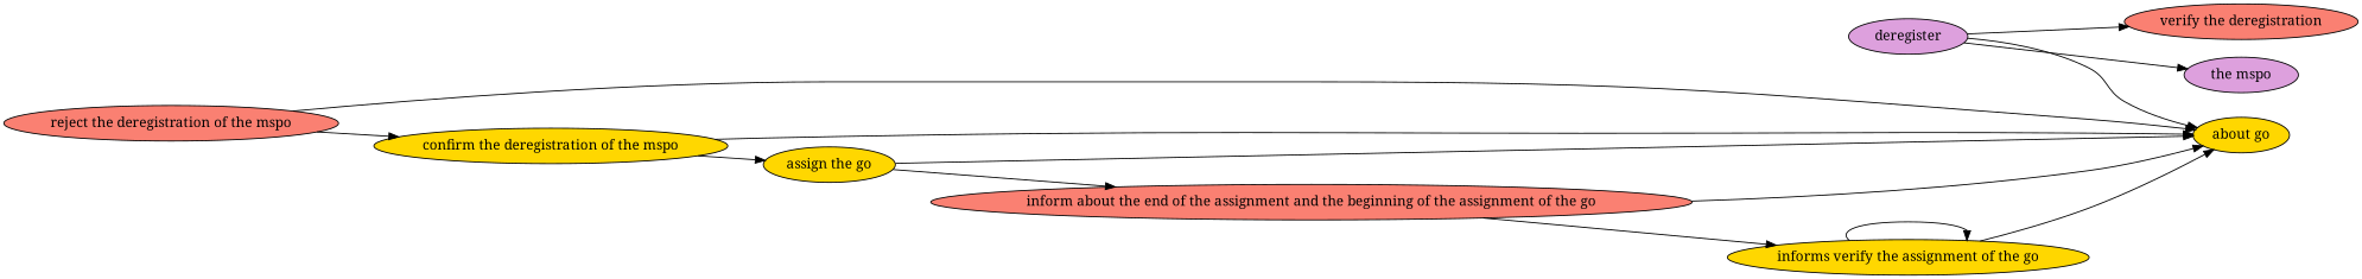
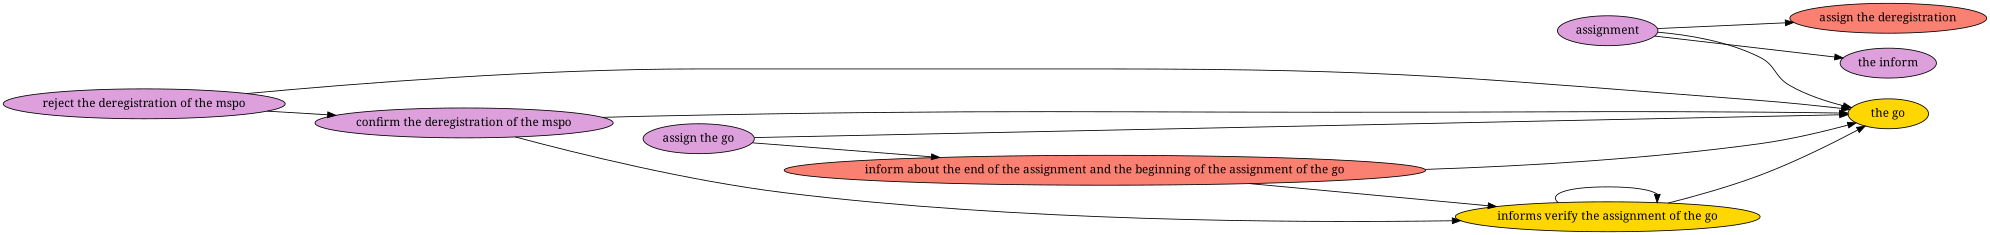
  digraph {
    fontname="Noto Serif"
    rankdir=LR
    node [fillcolor=gold fontname="Noto Serif" style=filled]
    edge [attrs="{'type': 'actor performer', 'label': 'actor performer'}" fontname="Noto Serif"]
-   deregister [attrs="{'type': 'Activity', 'label': 'deregister'}" fillcolor=plum]
-   "verify the deregistration" [attrs="{'type': 'Activity', 'label': 'verify the deregistration'}" fillcolor=salmon]
-   "the mspo" [attrs="{'type': 'Actor', 'label': 'the mspo'}" fillcolor=plum]
-   "the go" [attrs="{'type': 'Actor', 'label': 'the go'}" label="about go"]
-   "reject the deregistration of the mspo" [attrs="{'type': 'Activity', 'label': 'reject the deregistration of the mspo'}" fillcolor=salmon]
-   "confirm the deregistration of the mspo" [attrs="{'type': 'Activity', 'label': 'confirm the deregistration of the mspo'}"]
-   "assign the go" [attrs="{'type': 'Activity', 'label': 'assign the go'}"]
+   deregister [attrs="{'type': 'Activity', 'label': 'deregister'}" fillcolor=plum label=assignment]
+   "verify the deregistration" [attrs="{'type': 'Activity', 'label': 'verify the deregistration'}" fillcolor=salmon label="assign the deregistration"]
+   "the mspo" [attrs="{'type': 'Actor', 'label': 'the mspo'}" fillcolor=plum label="the inform"]
+   "the go" [attrs="{'type': 'Actor', 'label': 'the go'}"]
+   "reject the deregistration of the mspo" [attrs="{'type': 'Activity', 'label': 'reject the deregistration of the mspo'}" fillcolor=plum]
+   "confirm the deregistration of the mspo" [attrs="{'type': 'Activity', 'label': 'confirm the deregistration of the mspo'}" fillcolor=plum]
+   "assign the go" [attrs="{'type': 'Activity', 'label': 'assign the go'}" fillcolor=plum]
    "inform about the end of the assignment and the beginning of the assignment of the go" [attrs="{'type': 'Activity', 'label': 'inform about the end of the assignment and the beginning of the assignment of the go'}" fillcolor=salmon]
    n9 [attrs="{'type': 'Activity', 'label': 'informs about the assignment of the go'}" label="informs verify the assignment of the go"]
    deregister -> "verify the deregistration" [attrs="{'type': 'flow', 'label': 'flow'}"]
    deregister -> "the mspo"
    deregister -> "the go"
    "reject the deregistration of the mspo" -> "the go"
    "reject the deregistration of the mspo" -> "confirm the deregistration of the mspo" [attrs="{'type': 'flow', 'label': 'flow'}"]
    "confirm the deregistration of the mspo" -> "the go"
-   "confirm the deregistration of the mspo" -> "assign the go" [attrs="{'type': 'flow', 'label': 'flow'}"]
+   "confirm the deregistration of the mspo" -> n9 [attrs="{'type': 'flow', 'label': 'flow'}"]
    "assign the go" -> "the go"
    "assign the go" -> "inform about the end of the assignment and the beginning of the assignment of the go" [attrs="{'type': 'flow', 'label': 'flow'}"]
    "inform about the end of the assignment and the beginning of the assignment of the go" -> "the go"
    "inform about the end of the assignment and the beginning of the assignment of the go" -> n9 [attrs="{'type': 'flow', 'label': 'flow'}"]
    n9 -> "the go"
    n9 -> n9 [attrs="{'type': 'flow', 'label': 'flow'}"]
  }
